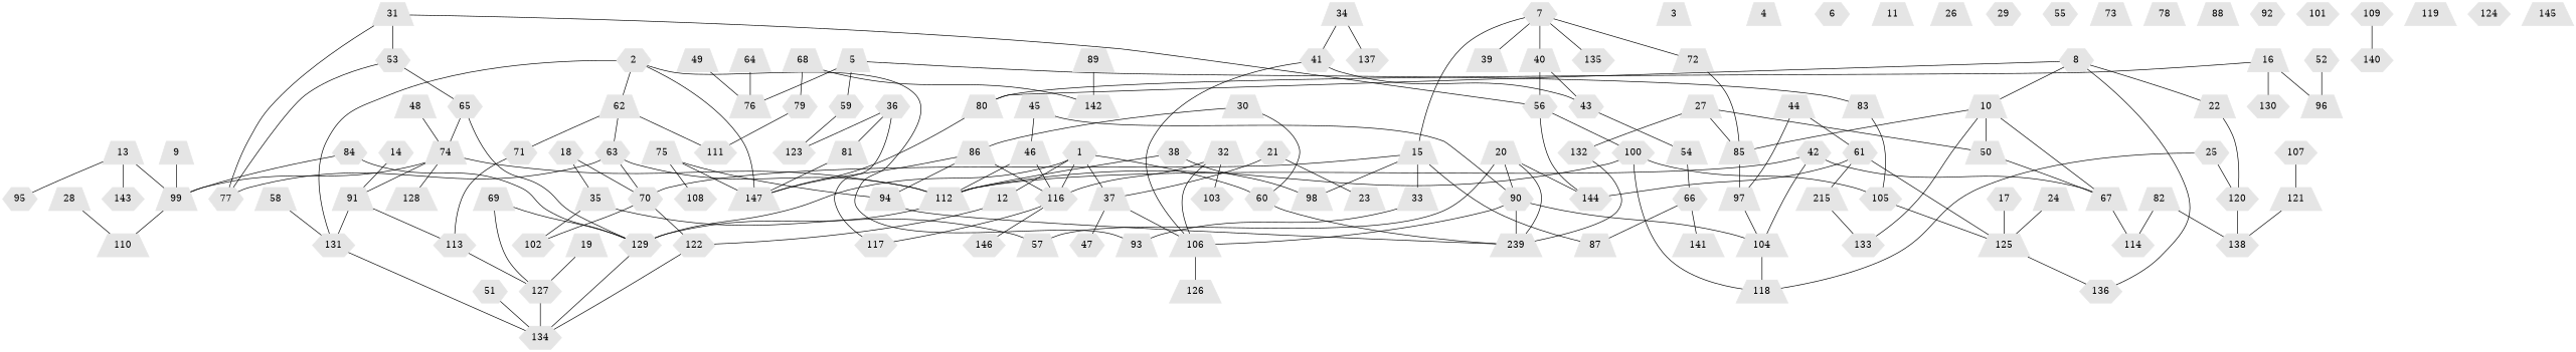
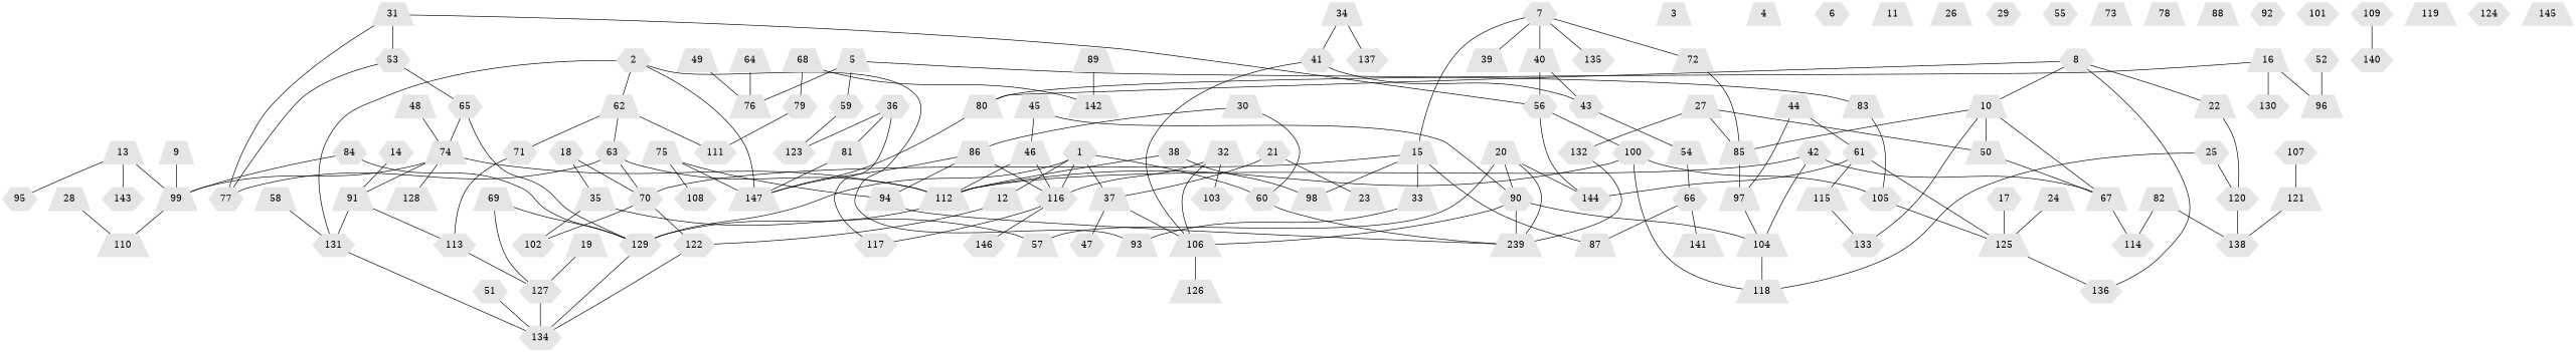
  graph {
    node [color=gray90 shape=trapezium style=filled]
    1 [shape=hexagon]
    12
    37
    60 [shape=hexagon]
    116 [shape=hexagon]
    129 [shape=hexagon]
    122 [shape=hexagon]
    106
    47 [shape=hexagon]
    n10 [label=239]
    117 [shape=hexagon]
    146 [shape=hexagon]
    134 [shape=hexagon]
    2 [shape=hexagon]
    62
    93
    131 [shape=hexagon]
    147
    63 [shape=hexagon]
    71 [shape=hexagon]
    111 [shape=hexagon]
    3
    4
    59 [shape=hexagon]
    5
    76
    83
    123 [shape=hexagon]
    105 [shape=hexagon]
    6 [shape=hexagon]
    7 [shape=hexagon]
    15
    39
    40
    72
    135 [shape=hexagon]
    33
    70 [shape=hexagon]
    87
    98
    43 [shape=hexagon]
    56 [shape=hexagon]
    85
    8 [shape=hexagon]
    10
    22
    80
    136 [shape=hexagon]
    50
    67
    133 [shape=hexagon]
    120 [shape=hexagon]
    9
    99
    110
    114 [shape=hexagon]
    97
    11
    13
    95 [shape=hexagon]
    143 [shape=hexagon]
    14 [shape=hexagon]
    91
    113 [shape=hexagon]
    102 [shape=hexagon]
    16
    96
    130 [shape=hexagon]
    17 [shape=hexagon]
    125
    18 [shape=hexagon]
    35
    57
    127 [shape=hexagon]
    19
    20
    90 [shape=hexagon]
    144 [shape=hexagon]
    104
    21 [shape=hexagon]
    23
    138 [shape=hexagon]
    24
    25 [shape=hexagon]
    118
    26
    27
    132 [shape=hexagon]
    28
    29 [shape=hexagon]
    30
    86
    94
    53 [shape=hexagon]
    31
    77 [shape=hexagon]
    65 [shape=hexagon]
    32
    103 [shape=hexagon]
    126
    41 [shape=hexagon]
    34
    137 [shape=hexagon]
    36 [shape=hexagon]
    81
    38 [shape=hexagon]
    112
    54
    100 [shape=hexagon]
    42 [shape=hexagon]
    66 [shape=hexagon]
    61 [shape=hexagon]
    44
-   115 [label=215]
+   115
    45
    46
    48
    74
    128
    49
    51 [shape=hexagon]
    52 [shape=hexagon]
    141
    55 [shape=hexagon]
    58
    64
    79 [shape=hexagon]
    68
    142
    69
    73
    75
    108 [shape=hexagon]
    78
    82
    84 [shape=hexagon]
    88
    89
    92 [shape=hexagon]
    101 [shape=hexagon]
    107 [shape=hexagon]
    121
    109 [shape=hexagon]
    140 [shape=hexagon]
    119
    124 [shape=hexagon]
    145
    1 -- 12
    1 -- 37
    1 -- 60
    1 -- 116
    1 -- 129
    12 -- 122
    37 -- 106
    37 -- 47
    60 -- n10
    116 -- 117
    116 -- 146
    129 -- 134
    122 -- 134
    106 -- 126
    2 -- 62
    2 -- 93
    2 -- 131
    2 -- 147
    62 -- 63
    62 -- 71
    62 -- 111
    131 -- 134
    63 -- 70
    63 -- 77
    63 -- 112
    71 -- 113
    59 -- 123
    5 -- 59
    5 -- 76
    5 -- 83
    83 -- 105
    105 -- 125
    7 -- 15
    7 -- 39
    7 -- 40
    7 -- 72
    7 -- 135
    15 -- 33
    15 -- 70
    15 -- 87
    15 -- 98
    40 -- 43
    40 -- 56
    72 -- 85
    33 -- 93
    70 -- 122
    70 -- 102
    43 -- 54
    56 -- 144
    56 -- 100
    85 -- 97
    8 -- 10
    8 -- 22
    8 -- 80
    8 -- 136
    10 -- 85
    10 -- 50
    10 -- 67
    10 -- 133
    22 -- 120
    80 -- 147
    50 -- 67
    67 -- 114
    120 -- 138
    9 -- 99
    99 -- 110
    97 -- 104
    13 -- 99
    13 -- 95
    13 -- 143
    14 -- 91
    91 -- 131
    91 -- 113
    113 -- 127
    16 -- 80
    16 -- 96
    16 -- 130
    17 -- 125
    125 -- 136
    18 -- 70
    18 -- 35
    35 -- 102
    35 -- 57
    127 -- 134
    19 -- 127
    20 -- n10
    20 -- 57
    20 -- 90
    20 -- 144
    90 -- 106
    90 -- n10
    90 -- 104
    104 -- 118
    21 -- 37
    21 -- 23
    24 -- 125
    25 -- 120
    25 -- 118
    27 -- 85
    27 -- 50
    27 -- 132
    132 -- n10
    28 -- 110
    30 -- 60
    30 -- 86
    86 -- 116
    86 -- 147
    86 -- 94
    94 -- n10
    53 -- 77
    53 -- 65
    31 -- 56
    31 -- 53
    31 -- 77
    65 -- 129
    65 -- 74
    32 -- 116
    32 -- 106
    32 -- 103
    41 -- 106
    41 -- 43
    34 -- 41
    34 -- 137
    36 -- 117
    36 -- 123
    36 -- 81
    81 -- 147
    38 -- 98
    38 -- 112
    112 -- 129
    54 -- 66
    100 -- 105
    100 -- 118
    100 -- 112
    42 -- 67
    42 -- 104
    42 -- 112
    66 -- 87
    66 -- 141
    61 -- 125
    61 -- 144
    61 -- 115
    44 -- 97
    44 -- 61
    115 -- 133
    45 -- 90
    45 -- 46
    46 -- 116
    46 -- 112
    48 -- 74
    74 -- 99
    74 -- 91
    74 -- 112
    74 -- 128
    49 -- 76
    51 -- 134
    52 -- 96
    58 -- 131
    64 -- 76
    79 -- 111
    68 -- 79
    68 -- 142
    69 -- 129
    69 -- 127
    75 -- 147
    75 -- 94
    75 -- 108
    82 -- 114
    82 -- 138
    84 -- 129
    84 -- 99
    89 -- 142
    107 -- 121
    121 -- 138
    109 -- 140
  }
